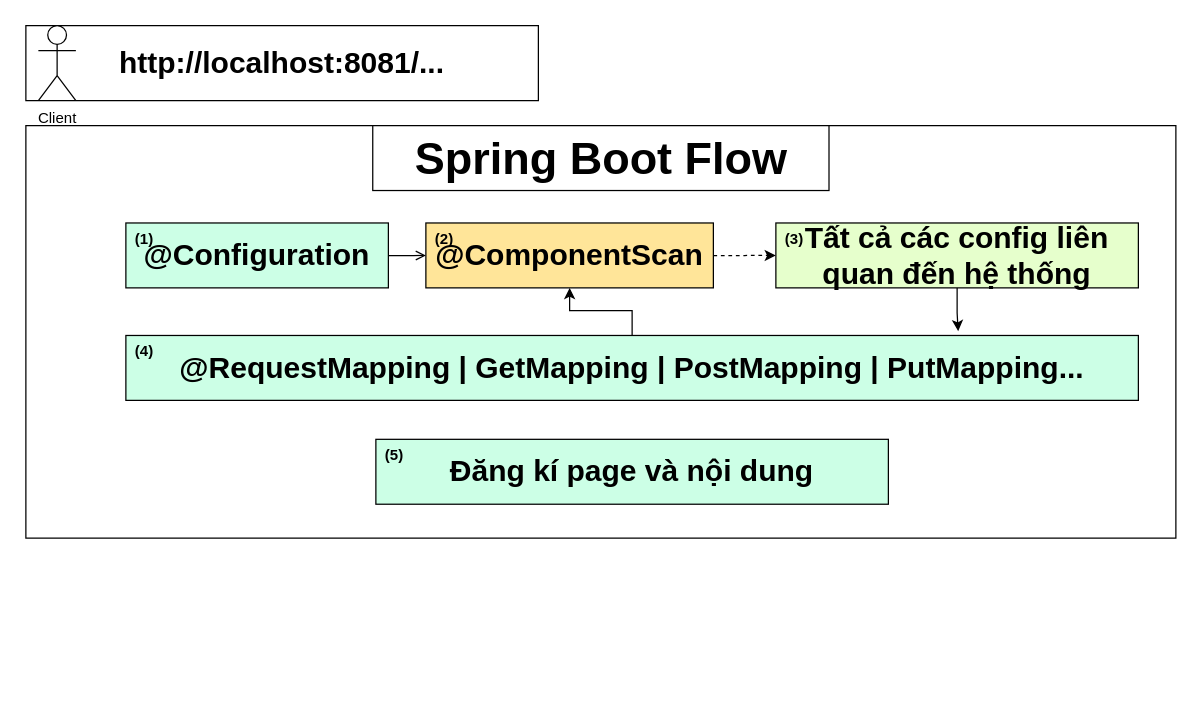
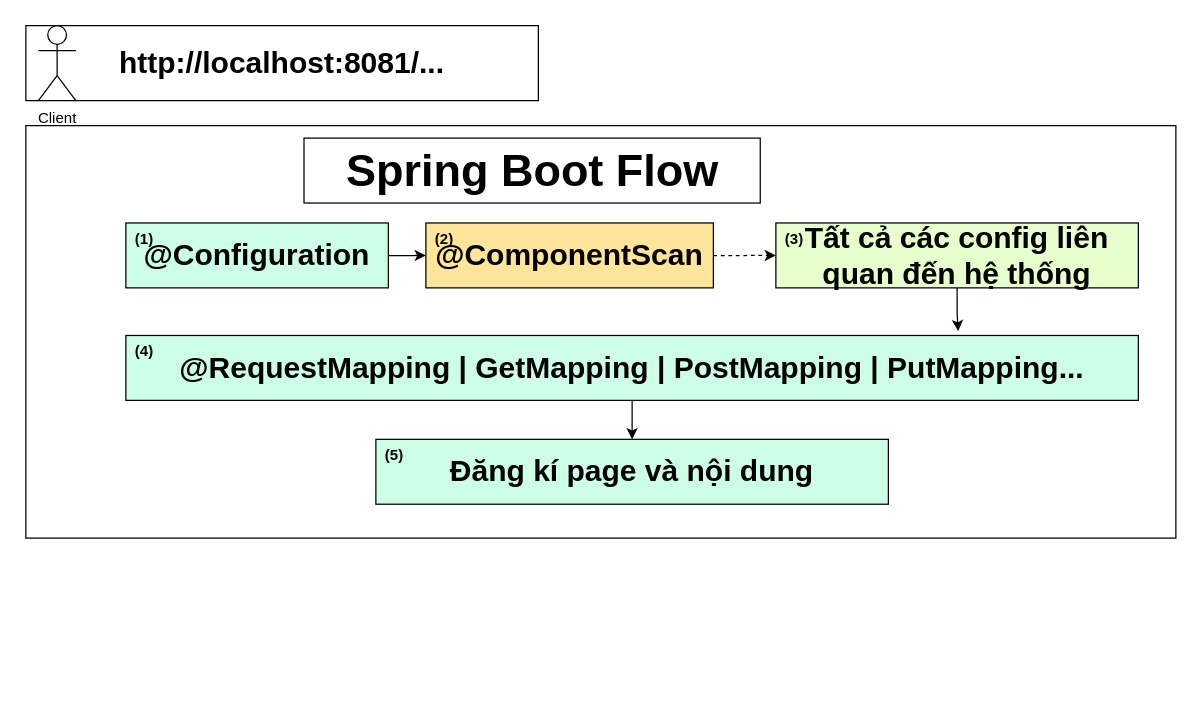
  <mxCell id="0" />
  <mxCell id="1" parent="0" />
  <mxCell id="2" value="" style="group" parent="1" vertex="1" connectable="0"><mxGeometry x="20" y="100" width="920" height="450" as="geometry" /></mxCell>
  <mxCell id="3" value="" style="rounded=0;whiteSpace=wrap;html=1;" parent="2" vertex="1"><mxGeometry width="920" height="330" as="geometry" /></mxCell>
- <mxCell id="4" value="&lt;b&gt;&lt;font style=&quot;font-size: 36px&quot;&gt;Spring Boot Flow&lt;/font&gt;&lt;/b&gt;" style="rounded=0;whiteSpace=wrap;html=1;" parent="2" vertex="1"><mxGeometry x="277.5" width="365" height="51.923" as="geometry" /></mxCell>
- <mxCell id="5" style="edgeStyle=orthogonalEdgeStyle;rounded=0;orthogonalLoop=1;jettySize=auto;html=1;entryX=0;entryY=0.5;entryDx=0;entryDy=0;endArrow=open;" parent="2" source="6" target="8" edge="1"><mxGeometry relative="1" as="geometry" /></mxCell>
+ <mxCell id="4" value="&lt;b&gt;&lt;font style=&quot;font-size: 36px&quot;&gt;Spring Boot Flow&lt;/font&gt;&lt;/b&gt;" style="rounded=0;whiteSpace=wrap;html=1;" parent="2" vertex="1"><mxGeometry x="222.5" y="10" width="365" height="51.923" as="geometry" /></mxCell>
+ <mxCell id="5" style="edgeStyle=orthogonalEdgeStyle;rounded=0;orthogonalLoop=1;jettySize=auto;html=1;entryX=0;entryY=0.5;entryDx=0;entryDy=0;" parent="2" source="6" target="8" edge="1"><mxGeometry relative="1" as="geometry" /></mxCell>
  <mxCell id="6" value="&lt;b&gt;&lt;font style=&quot;font-size: 24px&quot;&gt;@Configuration&lt;/font&gt;&lt;/b&gt;" style="rounded=0;whiteSpace=wrap;html=1;fillColor=#CCFFE6;" parent="2" vertex="1"><mxGeometry x="80" y="77.885" width="210" height="51.923" as="geometry" /></mxCell>
  <mxCell id="7" style="edgeStyle=orthogonalEdgeStyle;rounded=0;orthogonalLoop=1;jettySize=auto;html=1;entryX=0;entryY=0.5;entryDx=0;entryDy=0;dashed=1;" parent="2" source="8" target="10" edge="1"><mxGeometry relative="1" as="geometry" /></mxCell>
  <mxCell id="8" value="&lt;b&gt;&lt;font style=&quot;font-size: 24px&quot;&gt;@ComponentScan&lt;/font&gt;&lt;/b&gt;" style="rounded=0;whiteSpace=wrap;html=1;fillColor=#FFE599;" parent="2" vertex="1"><mxGeometry x="320" y="77.885" width="230" height="51.923" as="geometry" /></mxCell>
  <mxCell id="9" style="edgeStyle=orthogonalEdgeStyle;rounded=0;orthogonalLoop=1;jettySize=auto;html=1;entryX=0.822;entryY=-0.067;entryDx=0;entryDy=0;entryPerimeter=0;" parent="2" source="10" target="15" edge="1"><mxGeometry relative="1" as="geometry" /></mxCell>
  <mxCell id="10" value="&lt;b&gt;&lt;font style=&quot;font-size: 24px&quot;&gt;Tất cả các config liên quan đến hệ thống&lt;/font&gt;&lt;/b&gt;" style="rounded=0;whiteSpace=wrap;html=1;fillColor=#E6FFCC;" parent="2" vertex="1"><mxGeometry x="600" y="77.885" width="290" height="51.923" as="geometry" /></mxCell>
  <mxCell id="11" value="&lt;b&gt;(1)&lt;/b&gt;" style="text;html=1;strokeColor=none;fillColor=none;align=center;verticalAlign=middle;whiteSpace=wrap;rounded=0;" parent="2" vertex="1"><mxGeometry x="80" y="77.885" width="30" height="25.962" as="geometry" /></mxCell>
  <mxCell id="12" value="&lt;b&gt;(2)&lt;/b&gt;" style="text;html=1;strokeColor=none;fillColor=none;align=center;verticalAlign=middle;whiteSpace=wrap;rounded=0;" parent="2" vertex="1"><mxGeometry x="320" y="77.885" width="30" height="25.962" as="geometry" /></mxCell>
  <mxCell id="13" value="&lt;b&gt;(3)&lt;/b&gt;" style="text;html=1;strokeColor=none;fillColor=none;align=center;verticalAlign=middle;whiteSpace=wrap;rounded=0;" parent="2" vertex="1"><mxGeometry x="600" y="77.885" width="30" height="25.962" as="geometry" /></mxCell>
- <mxCell id="14" style="edgeStyle=orthogonalEdgeStyle;rounded=0;orthogonalLoop=1;jettySize=auto;html=1;" parent="2" source="15" target="8" edge="1"><mxGeometry relative="1" as="geometry" /></mxCell>
+ <mxCell id="14" style="edgeStyle=orthogonalEdgeStyle;rounded=0;orthogonalLoop=1;jettySize=auto;html=1;entryX=0.5;entryY=0;entryDx=0;entryDy=0;" parent="2" source="15" target="17" edge="1"><mxGeometry relative="1" as="geometry" /></mxCell>
  <mxCell id="15" value="&lt;b&gt;&lt;font style=&quot;font-size: 24px&quot;&gt;@RequestMapping | GetMapping | PostMapping | PutMapping...&lt;/font&gt;&lt;/b&gt;" style="rounded=0;whiteSpace=wrap;html=1;fillColor=#ccffe6;" parent="2" vertex="1"><mxGeometry x="80" y="167.885" width="810" height="51.923" as="geometry" /></mxCell>
  <mxCell id="16" value="&lt;b&gt;(4)&lt;/b&gt;" style="text;html=1;strokeColor=none;fillColor=none;align=center;verticalAlign=middle;whiteSpace=wrap;rounded=0;" parent="2" vertex="1"><mxGeometry x="80" y="167.885" width="30" height="25.962" as="geometry" /></mxCell>
  <mxCell id="17" value="&lt;span style=&quot;font-size: 24px&quot;&gt;&lt;b&gt;Đăng kí page và nội dung&lt;/b&gt;&lt;/span&gt;" style="rounded=0;whiteSpace=wrap;html=1;fillColor=#ccffe6;" parent="2" vertex="1"><mxGeometry x="280" y="250.962" width="410" height="51.923" as="geometry" /></mxCell>
  <mxCell id="18" value="&lt;b&gt;(5)&lt;/b&gt;" style="text;html=1;strokeColor=none;fillColor=none;align=center;verticalAlign=middle;whiteSpace=wrap;rounded=0;" parent="2" vertex="1"><mxGeometry x="280" y="250.965" width="30" height="25.962" as="geometry" /></mxCell>
  <mxCell id="19" value="" style="group" parent="1" vertex="1" connectable="0"><mxGeometry x="20" y="20" width="410" height="60" as="geometry" /></mxCell>
  <mxCell id="20" value="&lt;span style=&quot;font-size: 24px&quot;&gt;&lt;b&gt;http://localhost:8081/...&lt;/b&gt;&lt;/span&gt;" style="rounded=0;whiteSpace=wrap;html=1;" parent="19" vertex="1"><mxGeometry width="410" height="60" as="geometry" /></mxCell>
  <mxCell id="21" value="Client" style="shape=umlActor;verticalLabelPosition=bottom;verticalAlign=top;html=1;outlineConnect=0;" parent="19" vertex="1"><mxGeometry x="10" width="30" height="60" as="geometry" /></mxCell>
